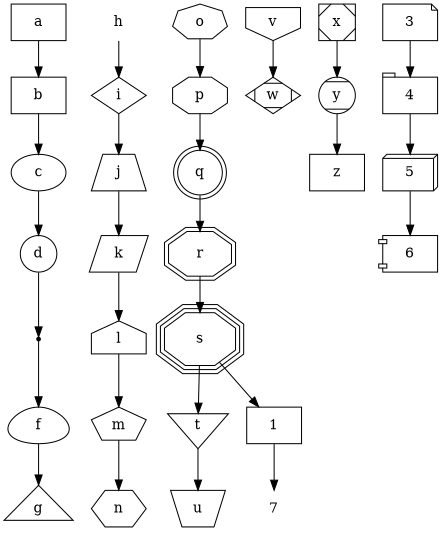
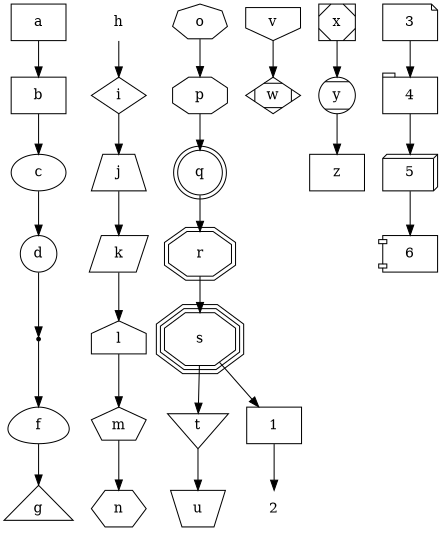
  digraph {
    a [shape=box]
    b [shape=polygon]
    c [shape=ellipse]
    d [shape=circle]
    e [shape=point]
    f [shape=egg]
    g [shape=triangle]
    h [shape=plaintext]
    i [shape=diamond]
    j [shape=trapezium]
    k [shape=parallelogram]
    l [shape=house]
    m [shape=pentagon]
    n [shape=hexagon]
    o [shape=septagon]
    p [shape=octagon]
    q [shape=doublecircle]
    r [shape=doubleoctagon]
    s [shape=tripleoctagon]
    t [shape=invtriangle]
    1 [shape=rectangle]
    u [shape=invtrapezium]
    v [shape=invhouse]
    w [shape=Mdiamond]
    x [shape=Msquare]
    y [shape=Mcircle]
    z [shape=rect]
-   2 [shape=none label=7]
+   2 [shape=none]
    3 [shape=note]
    4 [shape=tab]
    5 [shape=box3d]
    6 [shape=component]
    a -> b
    b -> c
    c -> d
    d -> e
    e -> f
    f -> g
    h -> i
    i -> j
    j -> k
    k -> l
    l -> m
    m -> n
    o -> p
    p -> q
    q -> r
    r -> s
    s -> t
    s -> 1
    t -> u
    1 -> 2
    v -> w
    x -> y
    y -> z
    3 -> 4
    4 -> 5
    5 -> 6
  }
